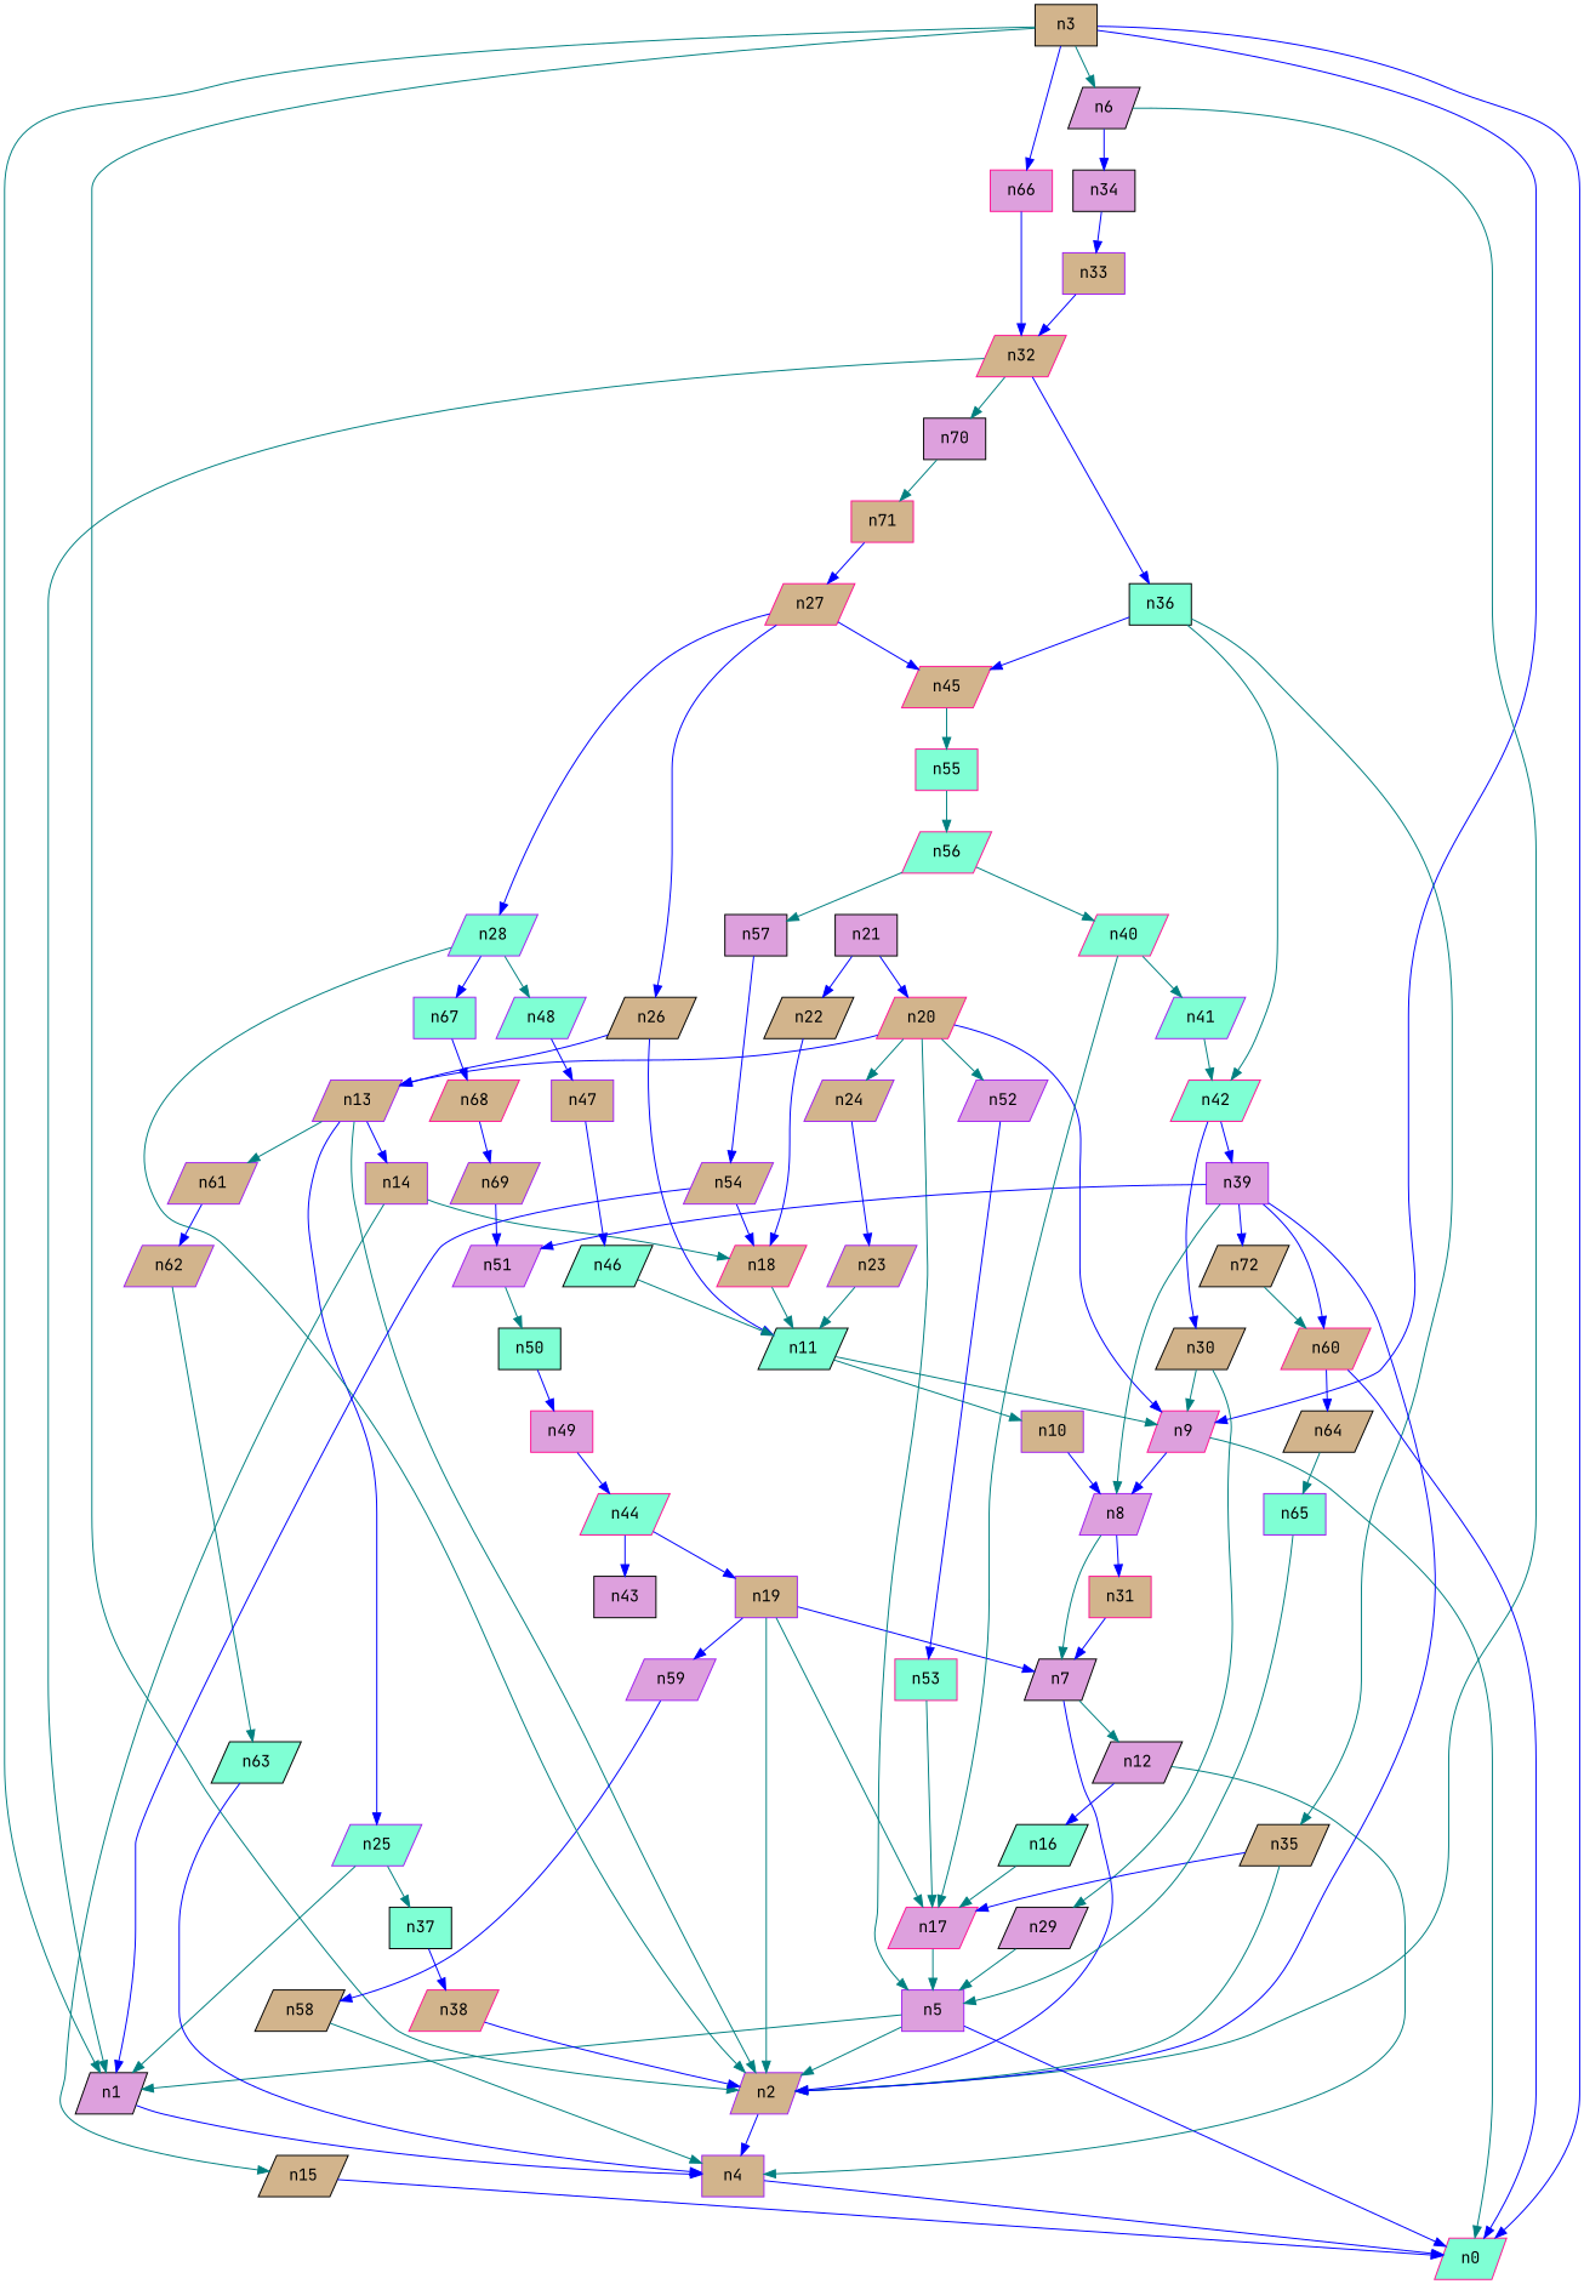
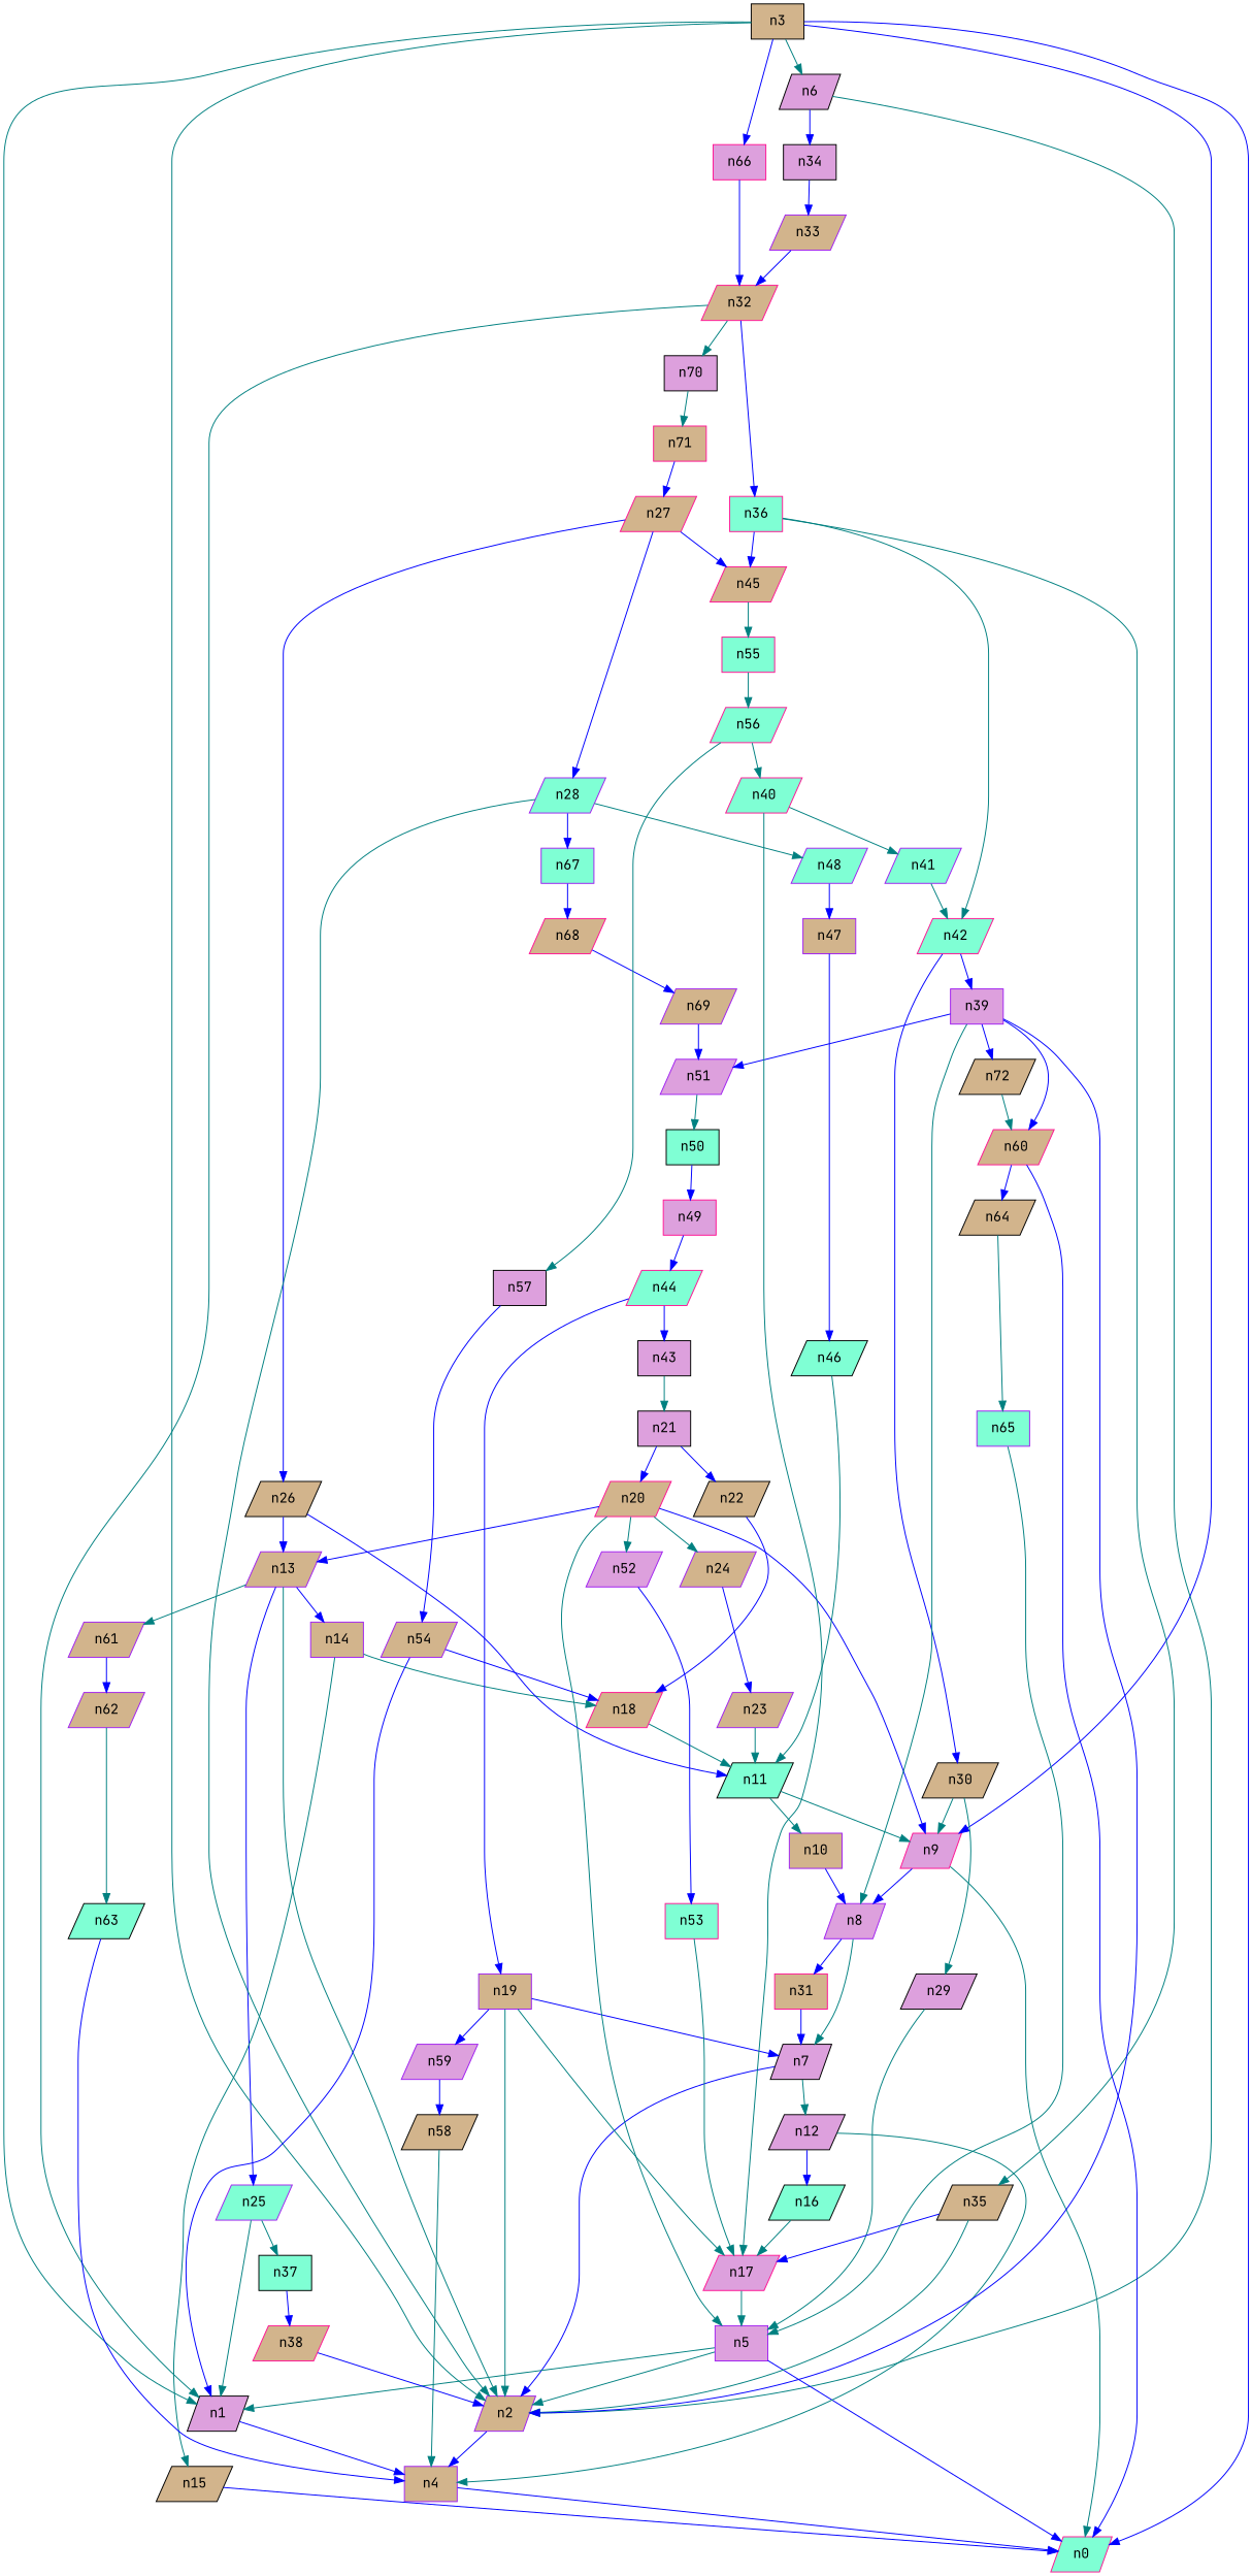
  digraph {
    fontname="JetBrains Mono"
    node [color=purple fillcolor=tan fontname="JetBrains Mono" shape=parallelogram style=filled]
    edge [color=blue fontname="JetBrains Mono"]
    n1 [color=black fillcolor=plum]
    n4 [shape=box]
    n0 [color=deeppink fillcolor=aquamarine]
    n2
    n3 [color=black shape=box]
    n6 [color=black fillcolor=plum]
    n9 [color=deeppink fillcolor=plum]
    n66 [color=deeppink fillcolor=plum shape=box]
    n34 [color=black fillcolor=plum shape=box]
    n8 [fillcolor=plum]
    n32 [color=deeppink]
-   n33 [shape=box]
+   n33
    n7 [color=black fillcolor=plum]
    n31 [color=deeppink shape=box]
-   n36 [color=black fillcolor=aquamarine shape=box]
+   n36 [color=deeppink fillcolor=aquamarine shape=box]
    n70 [color=black fillcolor=plum shape=box]
    n5 [fillcolor=plum shape=box]
    n12 [color=black fillcolor=plum]
    n16 [color=black fillcolor=aquamarine]
    n17 [color=deeppink fillcolor=plum]
    n10 [shape=box]
    n11 [color=black fillcolor=aquamarine]
    n13
    n14 [shape=box]
    n25 [fillcolor=aquamarine]
    n61
    n15 [color=black]
    n18 [color=deeppink]
    n37 [color=black fillcolor=aquamarine shape=box]
    n62
    n38 [color=deeppink]
    n63 [color=black fillcolor=aquamarine]
    n19 [shape=box]
    n59 [fillcolor=plum]
    n58 [color=black]
    n20 [color=deeppink]
    n24
    n52 [fillcolor=plum]
    n23
    n53 [color=deeppink fillcolor=aquamarine shape=box]
    n21 [color=black fillcolor=plum shape=box]
    n22 [color=black]
    n26 [color=black]
    n27 [color=deeppink]
    n28 [fillcolor=aquamarine]
    n45 [color=deeppink]
    n48 [fillcolor=aquamarine]
    n67 [fillcolor=aquamarine shape=box]
    n55 [color=deeppink fillcolor=aquamarine shape=box]
    n47 [shape=box]
    n68 [color=deeppink]
    n56 [color=deeppink fillcolor=aquamarine]
    n46 [color=black fillcolor=aquamarine]
    n69
    n29 [color=black fillcolor=plum]
    n30 [color=black]
    n35 [color=black]
    n42 [color=deeppink fillcolor=aquamarine]
    n71 [color=deeppink shape=box]
    n39 [fillcolor=plum shape=box]
    n51 [fillcolor=plum]
    n60 [color=deeppink]
    n72 [color=black]
    n50 [color=black fillcolor=aquamarine shape=box]
    n64 [color=black]
    n49 [color=deeppink fillcolor=plum shape=box]
    n65 [fillcolor=aquamarine shape=box]
    n40 [color=deeppink fillcolor=aquamarine]
    n41 [fillcolor=aquamarine]
    n43 [color=black fillcolor=plum shape=box]
    n44 [color=deeppink fillcolor=aquamarine]
    n57 [color=black fillcolor=plum shape=box]
    n54
    n1 -> n4
    n4 -> n0
    n2 -> n4
    n3 -> n1 [color=teal]
    n3 -> n0
    n3 -> n2 [color=teal]
    n3 -> n6 [color=teal]
    n3 -> n9
    n3 -> n66
    n6 -> n2 [color=teal]
    n6 -> n34
    n9 -> n0 [color=teal]
    n9 -> n8
    n66 -> n32
    n34 -> n33
    n8 -> n7 [color=teal]
    n8 -> n31
    n32 -> n1 [color=teal]
    n32 -> n36
    n32 -> n70 [color=teal]
    n33 -> n32
    n7 -> n2
    n7 -> n12 [color=teal]
    n31 -> n7
    n36 -> n45
    n36 -> n35 [color=teal]
    n36 -> n42 [color=teal]
    n70 -> n71 [color=teal]
    n5 -> n1 [color=teal]
    n5 -> n0
    n5 -> n2 [color=teal]
    n12 -> n4 [color=teal]
    n12 -> n16
    n16 -> n17 [color=teal]
    n17 -> n5 [color=teal]
    n10 -> n8
    n11 -> n9 [color=teal]
    n11 -> n10 [color=teal]
    n13 -> n2 [color=teal]
    n13 -> n14
    n13 -> n25
    n13 -> n61 [color=teal]
    n14 -> n15 [color=teal]
    n14 -> n18 [color=teal]
    n25 -> n1 [color=teal]
    n25 -> n37 [color=teal]
    n61 -> n62
    n15 -> n0
    n18 -> n11 [color=teal]
    n37 -> n38
    n62 -> n63 [color=teal]
    n38 -> n2
    n63 -> n4
    n19 -> n2 [color=teal]
    n19 -> n7
    n19 -> n17 [color=teal]
    n19 -> n59
    n59 -> n58
    n58 -> n4 [color=teal]
    n20 -> n9
    n20 -> n5 [color=teal]
    n20 -> n13
    n20 -> n24 [color=teal]
    n20 -> n52 [color=teal]
    n24 -> n23
    n52 -> n53
    n23 -> n11 [color=teal]
    n53 -> n17 [color=teal]
    n21 -> n20
    n21 -> n22
    n22 -> n18
    n26 -> n11
    n26 -> n13
    n27 -> n26
    n27 -> n28
    n27 -> n45
    n28 -> n2 [color=teal]
    n28 -> n48 [color=teal]
    n28 -> n67
    n45 -> n55 [color=teal]
    n48 -> n47
    n67 -> n68
    n55 -> n56 [color=teal]
    n47 -> n46
    n68 -> n69
    n56 -> n40 [color=teal]
    n56 -> n57 [color=teal]
    n46 -> n11 [color=teal]
    n69 -> n51
    n29 -> n5 [color=teal]
    n30 -> n9 [color=teal]
    n30 -> n29 [color=teal]
    n35 -> n2 [color=teal]
    n35 -> n17
    n42 -> n30
    n42 -> n39
    n71 -> n27
    n39 -> n2
    n39 -> n8 [color=teal]
    n39 -> n51
    n39 -> n60
    n39 -> n72
    n51 -> n50 [color=teal]
    n60 -> n0
    n60 -> n64
    n72 -> n60 [color=teal]
    n50 -> n49
    n64 -> n65 [color=teal]
    n49 -> n44
    n65 -> n5 [color=teal]
    n40 -> n17 [color=teal]
    n40 -> n41 [color=teal]
    n41 -> n42 [color=teal]
+   n43 -> n21 [color=teal]
    n44 -> n19
    n44 -> n43
    n57 -> n54
    n54 -> n1
    n54 -> n18
  }
